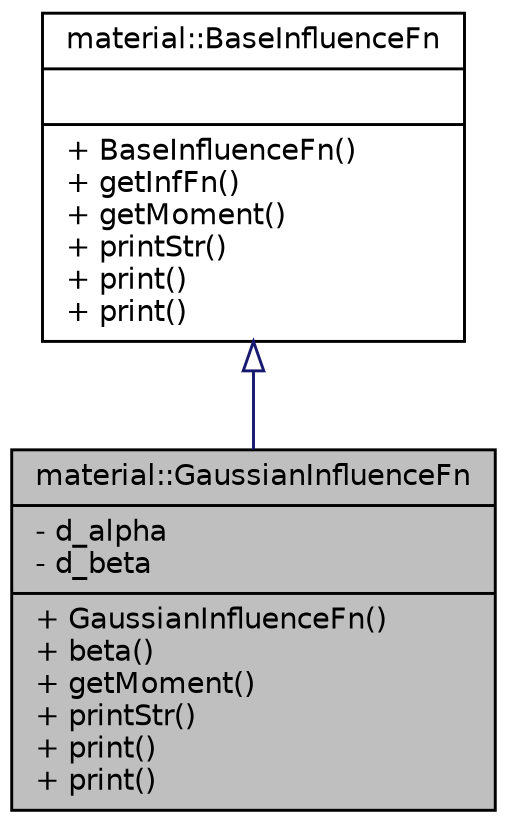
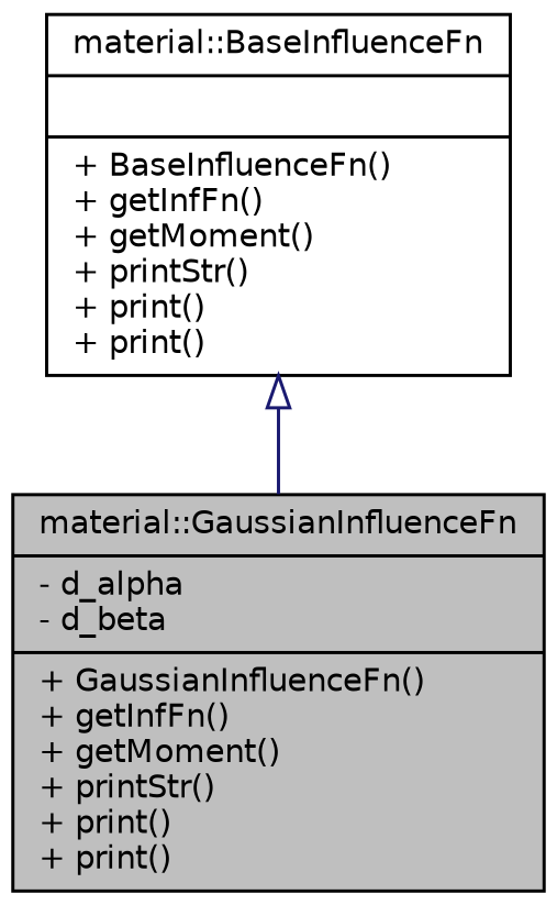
  digraph {
    node [color=black fontname=Helvetica fontsize=10 shape=record style=filled]
-   n1 [fillcolor=grey75 fontcolor=black height=0.2 label="{material::GaussianInfluenceFn\n|- d_alpha\l- d_beta\l|+ GaussianInfluenceFn()\l+ beta()\l+ getMoment()\l+ printStr()\l+ print()\l+ print()\l}" width=0.4]
+   n1 [fillcolor=grey75 fontcolor=black height=0.2 label="{material::GaussianInfluenceFn\n|- d_alpha\l- d_beta\l|+ GaussianInfluenceFn()\l+ getInfFn()\l+ getMoment()\l+ printStr()\l+ print()\l+ print()\l}" width=0.4]
    n2 [fillcolor=white height=0.2 label="{material::BaseInfluenceFn\n||+ BaseInfluenceFn()\l+ getInfFn()\l+ getMoment()\l+ printStr()\l+ print()\l+ print()\l}" width=0.4]
    n2 -> n1 [arrowtail=onormal color=midnightblue dir=back fontname=Helvetica fontsize=10 labelfontname=Helvetica labelfontsize=10 style=solid]
  }
